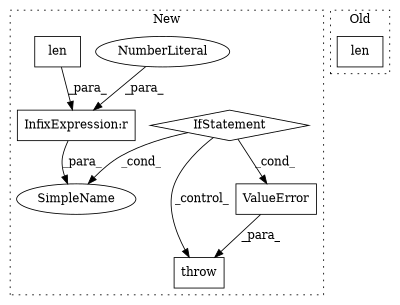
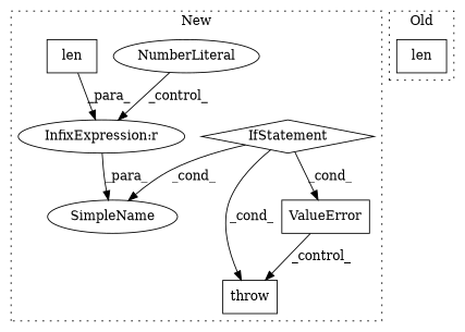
  digraph {
    node [a=32 l="4,1" shape=box]
    n1 [l=12 label=ValueError s=370]
    n2 [a=53 l=6 label=throw s=364]
    n3 [a=42 label=SimpleName shape=ellipse l=""]
    n4 [a=25 l="4,2" label=IfStatement s="306,354" shape=diamond]
-   n5 [a=27 l=3 label="InfixExpression:r" s=349]
+   n5 [a=27 l=3 label="InfixExpression:r" s=349 shape=ellipse]
    n6 [a=34 l=1 label=NumberLiteral s=352 shape=ellipse]
    n7 [label=len s="335,348"]
    n8 [label=len s="558,571"]
    subgraph cluster_1 {
      label=New
      style=dotted
      n1
      n2
      n3
      n4
      n5
      n6
      n7
    }
    subgraph cluster_2 {
      label=Old
      style=dotted
      n8
    }
-   n1 -> n2 [label=_para_]
+   n1 -> n2 [label=_control_]
    n4 -> n1 [label=_cond_]
-   n4 -> n2 [label=_control_]
+   n4 -> n2 [label=_cond_]
    n4 -> n3 [label=_cond_]
    n5 -> n3 [label=_para_]
-   n6 -> n5 [label=_para_]
+   n6 -> n5 [label=_control_]
    n7 -> n5 [label=_para_]
  }
